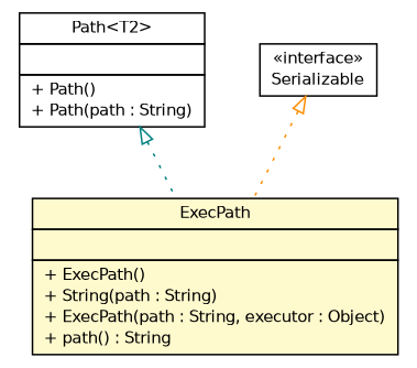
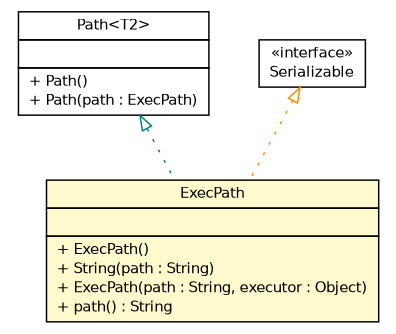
  digraph {
    nodesep=0.25
    ranksep=0.5
    node [fontcolor=black fontname=Helvetica fontsize=10.0 shape=plaintext]
    edge [arrowtail=empty dir=back fontname=Helvetica fontsize=10 headport=p labelfontname=Helvetica labelfontsize=10 style=dotted tailport=p]
    n1 [label=<<table title="sorcer.co.tuple.ExecPath" border="0" cellborder="1" cellspacing="0" cellpadding="2" port="p" bgcolor="lemonChiffon" href="./ExecPath.html"> 		<tr><td><table border="0" cellspacing="0" cellpadding="1"> <tr><td align="center" balign="center"> ExecPath </td></tr> 		</table></td></tr> 		<tr><td><table border="0" cellspacing="0" cellpadding="1"> <tr><td align="left" balign="left">  </td></tr> 		</table></td></tr> 		<tr><td><table border="0" cellspacing="0" cellpadding="1"> <tr><td align="left" balign="left"> + ExecPath() </td></tr> <tr><td align="left" balign="left"> + String(path : String) </td></tr> <tr><td align="left" balign="left"> + ExecPath(path : String, executor : Object) </td></tr> <tr><td align="left" balign="left"> + path() : String </td></tr> 		</table></td></tr> 		</table>>]
-   n2 [label=<<table title="sorcer.co.tuple.Path" border="0" cellborder="1" cellspacing="0" cellpadding="2" port="p" href="./Path.html"> 		<tr><td><table border="0" cellspacing="0" cellpadding="1"> <tr><td align="center" balign="center"> Path&lt;T2&gt; </td></tr> 		</table></td></tr> 		<tr><td><table border="0" cellspacing="0" cellpadding="1"> <tr><td align="left" balign="left">  </td></tr> 		</table></td></tr> 		<tr><td><table border="0" cellspacing="0" cellpadding="1"> <tr><td align="left" balign="left"> + Path() </td></tr> <tr><td align="left" balign="left"> + Path(path : String) </td></tr> 		</table></td></tr> 		</table>>]
+   n2 [label=<<table title="sorcer.co.tuple.Path" border="0" cellborder="1" cellspacing="0" cellpadding="2" port="p" href="./Path.html"> 		<tr><td><table border="0" cellspacing="0" cellpadding="1"> <tr><td align="center" balign="center"> Path&lt;T2&gt; </td></tr> 		</table></td></tr> 		<tr><td><table border="0" cellspacing="0" cellpadding="1"> <tr><td align="left" balign="left">  </td></tr> 		</table></td></tr> 		<tr><td><table border="0" cellspacing="0" cellpadding="1"> <tr><td align="left" balign="left"> + Path() </td></tr> <tr><td align="left" balign="left"> + Path(path : ExecPath) </td></tr> 		</table></td></tr> 		</table>>]
    n3 [label=<<table title="java.io.Serializable" border="0" cellborder="1" cellspacing="0" cellpadding="2" port="p" href="http://docs.oracle.com/javase/7/docs/api/java/io/Serializable.html"> 		<tr><td><table border="0" cellspacing="0" cellpadding="1"> <tr><td align="center" balign="center"> &#171;interface&#187; </td></tr> <tr><td align="center" balign="center"> Serializable </td></tr> 		</table></td></tr> 		</table>>]
    n2 -> n1 [color=teal]
    n3 -> n1 [color=darkorange]
  }
